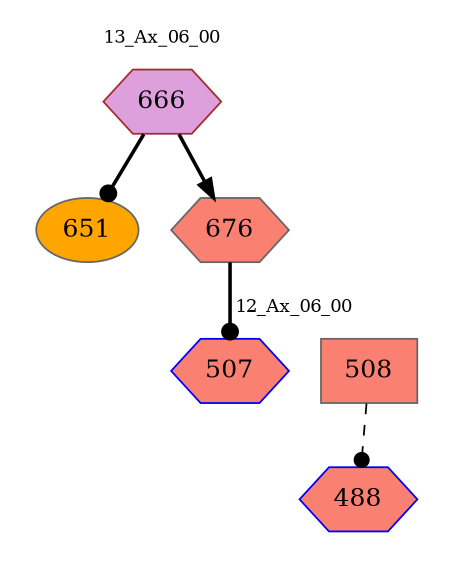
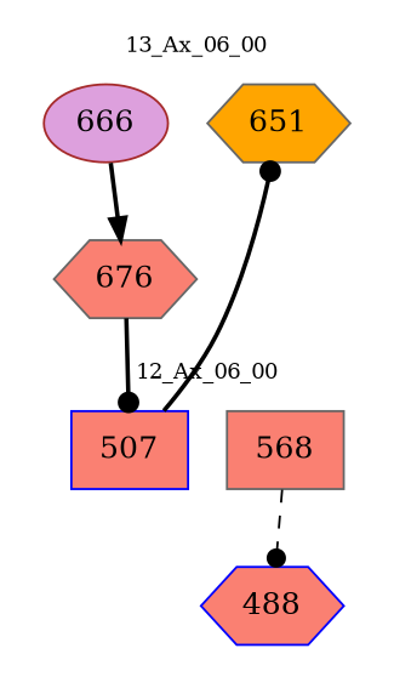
  digraph {
    node [color=gray40 fillcolor=salmon shape=ellipse style=filled]
    edge [arrowhead=dot color=black style=bold]
-   n1 [color=brown fillcolor=plum label=666 shape=hexagon]
-   n2 [fillcolor=orange label=651]
+   n1 [color=brown fillcolor=plum label=666]
+   n2 [fillcolor=orange label=651 shape=hexagon]
    n3 [label=676 shape=hexagon]
-   n4 [label=508 shape=box]
+   n4 [label=568 shape=box]
    n5 [color=blue label=488 shape=hexagon]
-   n6 [color=blue label=507 shape=hexagon]
+   n6 [color=blue label=507 shape=box]
    subgraph cluster_1 {
      color=white
      fontsize=10
      label="13_Ax_06_00"
      n1
      n2
      n3
    }
    subgraph cluster_2 {
      color=white
      fontsize=10
      label="12_Ax_06_00"
      n4
      n5
      n6
    }
-   n1 -> n2
+   n6 -> n2
    n1 -> n3 [arrowhead=normal]
    n3 -> n6
    n4 -> n5 [style=dashed]
  }
